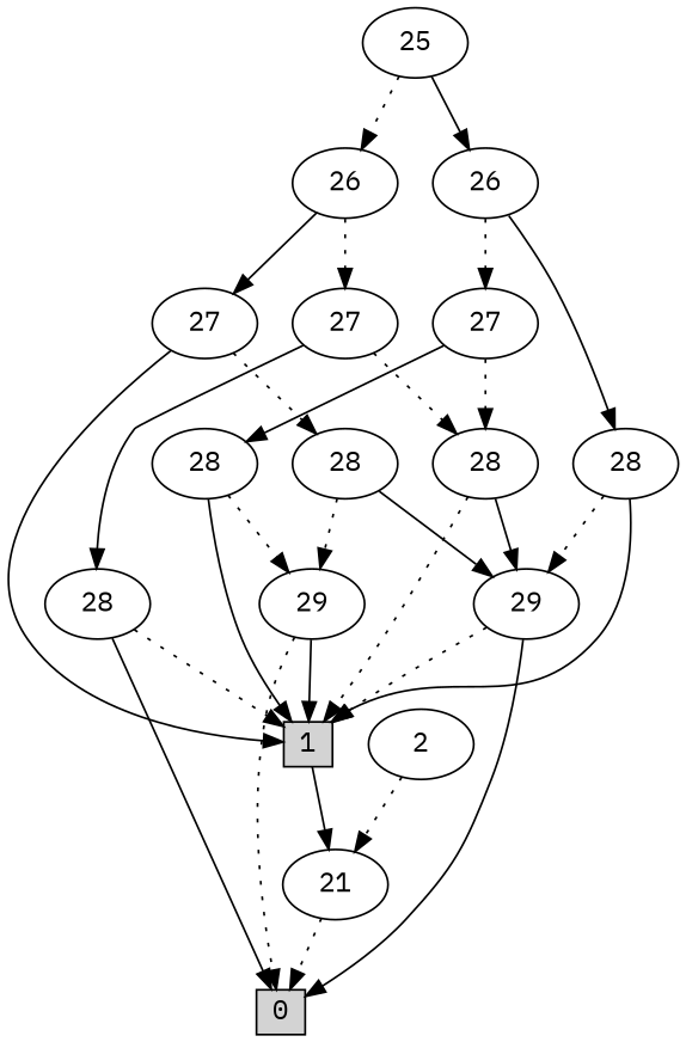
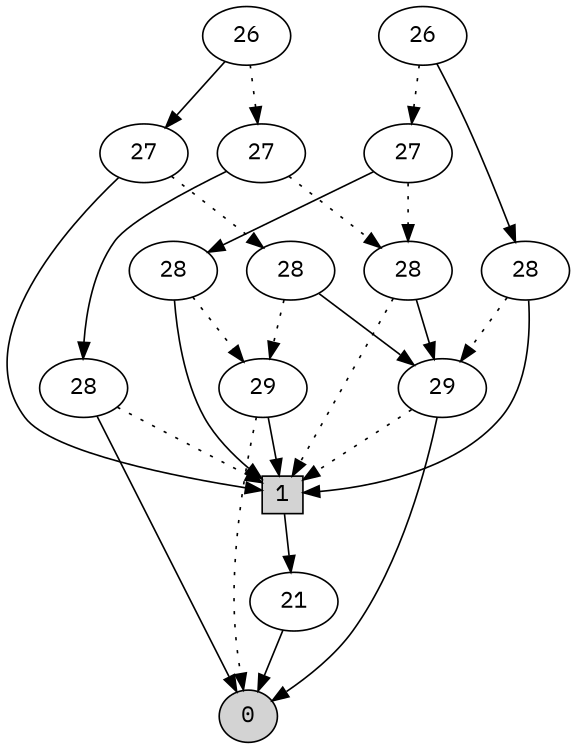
  digraph {
    fontname="IBM Plex Mono"
    node [fontname="IBM Plex Mono"]
    edge [fontname="IBM Plex Mono" style=dotted]
-   n1 [height=0.3 label=0 shape=box style=filled width=0.3]
+   n1 [height=0.3 label=0 shape=ellipse style=filled width=0.3]
    n2 [height=0.3 label=1 shape=box style=filled width=0.3]
    n3 [label=21]
-   n4 [label=2]
-   n5 [label=25]
    n6 [label=26]
    n7 [label=26]
    n8 [label=27]
    n9 [label=27]
    n10 [label=27]
    n11 [label=28]
    n12 [label=28]
    n13 [label=28]
    n14 [label=28]
    n15 [label=28]
    n16 [label=29]
    n17 [label=29]
    n2 -> n3 [style=filled]
-   n3 -> n1
-   n4 -> n3
-   n5 -> n6
-   n5 -> n7 [style=filled]
+   n3 -> n1 [style=filled]
    n6 -> n8
    n6 -> n9 [style=filled]
    n7 -> n10
    n7 -> n11 [style=filled]
    n8 -> n12
    n8 -> n13 [style=filled]
    n9 -> n2 [style=filled]
    n9 -> n14
    n10 -> n12
    n10 -> n15 [style=filled]
    n11 -> n2 [style=filled]
    n11 -> n16
    n12 -> n2
    n12 -> n16 [style=filled]
    n13 -> n1 [style=filled]
    n13 -> n2
    n14 -> n16 [style=filled]
    n14 -> n17
    n15 -> n2 [style=filled]
    n15 -> n17
    n16 -> n1 [style=filled]
    n16 -> n2
    n17 -> n1
    n17 -> n2 [style=filled]
  }
